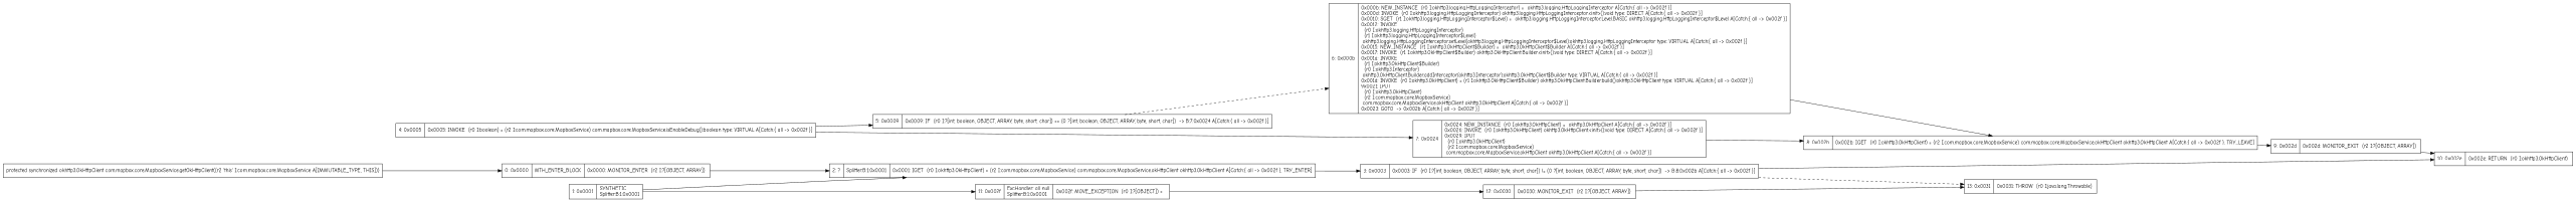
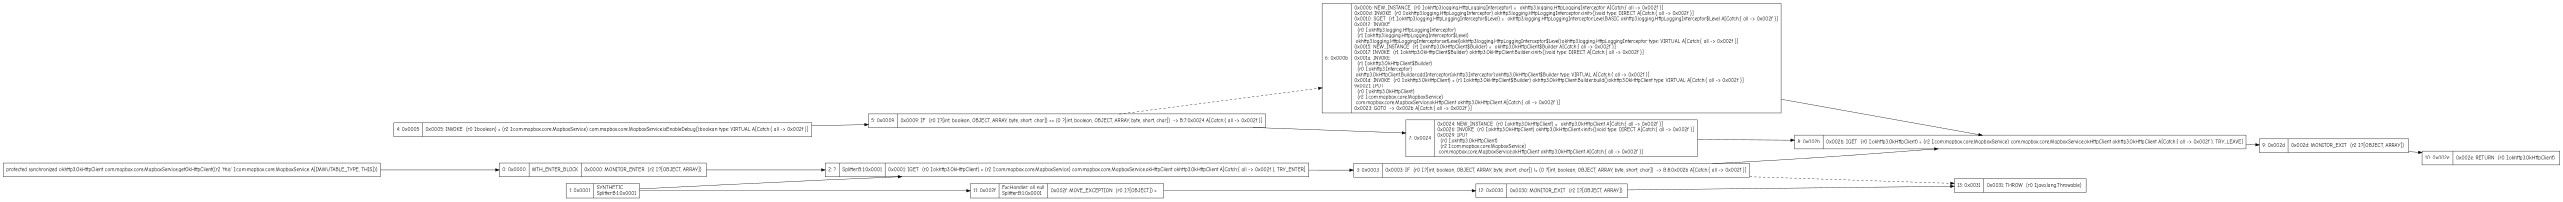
  digraph {
    fontname="Comic Neue"
    rankdir=LR
    node [fontname="Comic Neue" shape=record]
    edge [fontname="Comic Neue"]
    n1 [label="{0\:\ 0x0000|MTH_ENTER_BLOCK\l|0x0000: MONITOR_ENTER  (r2 I:?[OBJECT, ARRAY]) \l}"]
    n2 [label="{2\:\ ?|Splitter:B:1:0x0001\l|0x0001: IGET  (r0 I:okhttp3.OkHttpClient) = (r2 I:com.mapbox.core.MapboxService) com.mapbox.core.MapboxService.okHttpClient okhttp3.OkHttpClient A[Catch:\{ all \-\> 0x002f \}, TRY_ENTER]\l}"]
    n3 [label="{1\:\ 0x0001|SYNTHETIC\lSplitter:B:1:0x0001\l}"]
    n4 [label="{11\:\ 0x002f|ExcHandler: all null\lSplitter:B:1:0x0001\l|0x002f: MOVE_EXCEPTION  (r0 I:?[OBJECT]) =  \l}"]
    n5 [label="{3\:\ 0x0003|0x0003: IF  (r0 I:?[int, boolean, OBJECT, ARRAY, byte, short, char]) != (0 ?[int, boolean, OBJECT, ARRAY, byte, short, char])  \-\> B:8:0x002b A[Catch:\{ all \-\> 0x002f \}]\l}"]
    n6 [label="{12\:\ 0x0030|0x0030: MONITOR_EXIT  (r2 I:?[OBJECT, ARRAY]) \l}"]
    n7 [label="{8\:\ 0x002b|0x002b: IGET  (r0 I:okhttp3.OkHttpClient) = (r2 I:com.mapbox.core.MapboxService) com.mapbox.core.MapboxService.okHttpClient okhttp3.OkHttpClient A[Catch:\{ all \-\> 0x002f \}, TRY_LEAVE]\l}"]
    n8 [label="{13\:\ 0x0031|0x0031: THROW  (r0 I:java.lang.Throwable) \l}"]
    n9 [label="{4\:\ 0x0005|0x0005: INVOKE  (r0 I:boolean) = (r2 I:com.mapbox.core.MapboxService) com.mapbox.core.MapboxService.isEnableDebug():boolean type: VIRTUAL A[Catch:\{ all \-\> 0x002f \}]\l}"]
    n10 [label="{5\:\ 0x0009|0x0009: IF  (r0 I:?[int, boolean, OBJECT, ARRAY, byte, short, char]) == (0 ?[int, boolean, OBJECT, ARRAY, byte, short, char])  \-\> B:7:0x0024 A[Catch:\{ all \-\> 0x002f \}]\l}"]
    n11 [label="{9\:\ 0x002d|0x002d: MONITOR_EXIT  (r2 I:?[OBJECT, ARRAY]) \l}"]
    n12 [label="{6\:\ 0x000b|0x000b: NEW_INSTANCE  (r0 I:okhttp3.logging.HttpLoggingInterceptor) =  okhttp3.logging.HttpLoggingInterceptor A[Catch:\{ all \-\> 0x002f \}]\l0x000d: INVOKE  (r0 I:okhttp3.logging.HttpLoggingInterceptor) okhttp3.logging.HttpLoggingInterceptor.\<init\>():void type: DIRECT A[Catch:\{ all \-\> 0x002f \}]\l0x0010: SGET  (r1 I:okhttp3.logging.HttpLoggingInterceptor$Level) =  okhttp3.logging.HttpLoggingInterceptor.Level.BASIC okhttp3.logging.HttpLoggingInterceptor$Level A[Catch:\{ all \-\> 0x002f \}]\l0x0012: INVOKE  \l  (r0 I:okhttp3.logging.HttpLoggingInterceptor)\l  (r1 I:okhttp3.logging.HttpLoggingInterceptor$Level)\l okhttp3.logging.HttpLoggingInterceptor.setLevel(okhttp3.logging.HttpLoggingInterceptor$Level):okhttp3.logging.HttpLoggingInterceptor type: VIRTUAL A[Catch:\{ all \-\> 0x002f \}]\l0x0015: NEW_INSTANCE  (r1 I:okhttp3.OkHttpClient$Builder) =  okhttp3.OkHttpClient$Builder A[Catch:\{ all \-\> 0x002f \}]\l0x0017: INVOKE  (r1 I:okhttp3.OkHttpClient$Builder) okhttp3.OkHttpClient.Builder.\<init\>():void type: DIRECT A[Catch:\{ all \-\> 0x002f \}]\l0x001a: INVOKE  \l  (r1 I:okhttp3.OkHttpClient$Builder)\l  (r0 I:okhttp3.Interceptor)\l okhttp3.OkHttpClient.Builder.addInterceptor(okhttp3.Interceptor):okhttp3.OkHttpClient$Builder type: VIRTUAL A[Catch:\{ all \-\> 0x002f \}]\l0x001d: INVOKE  (r0 I:okhttp3.OkHttpClient) = (r1 I:okhttp3.OkHttpClient$Builder) okhttp3.OkHttpClient.Builder.build():okhttp3.OkHttpClient type: VIRTUAL A[Catch:\{ all \-\> 0x002f \}]\l9x0021: IPUT  \l  (r0 I:okhttp3.OkHttpClient)\l  (r2 I:com.mapbox.core.MapboxService)\l com.mapbox.core.MapboxService.okHttpClient okhttp3.OkHttpClient A[Catch:\{ all \-\> 0x002f \}]\l0x0023: GOTO  \-\> 0x002b A[Catch:\{ all \-\> 0x002f \}]\l}"]
    n13 [label="{7\:\ 0x0024|0x0024: NEW_INSTANCE  (r0 I:okhttp3.OkHttpClient) =  okhttp3.OkHttpClient A[Catch:\{ all \-\> 0x002f \}]\l0x0026: INVOKE  (r0 I:okhttp3.OkHttpClient) okhttp3.OkHttpClient.\<init\>():void type: DIRECT A[Catch:\{ all \-\> 0x002f \}]\l0x0029: IPUT  \l  (r0 I:okhttp3.OkHttpClient)\l  (r2 I:com.mapbox.core.MapboxService)\l com.mapbox.core.MapboxService.okHttpClient okhttp3.OkHttpClient A[Catch:\{ all \-\> 0x002f \}]\l}"]
    n14 [label="{10\:\ 0x002e|0x002e: RETURN  (r0 I:okhttp3.OkHttpClient) \l}"]
    n15 [label="{protected synchronized okhttp3.OkHttpClient com.mapbox.core.MapboxService.getOkHttpClient((r2 'this' I:com.mapbox.core.MapboxService A[IMMUTABLE_TYPE, THIS])) }"]
    n1 -> n2
    n2 -> n5
    n3 -> n2
    n3 -> n4
    n4 -> n6
-   n5 -> n14
+   n5 -> n7
    n5 -> n8 [style=dashed]
    n6 -> n8
    n7 -> n11
    n9 -> n10
    n10 -> n12 [style=dashed]
-   n9 -> n13
+   n10 -> n13
    n11 -> n14
    n12 -> n7
    n13 -> n7
    n15 -> n1
  }
